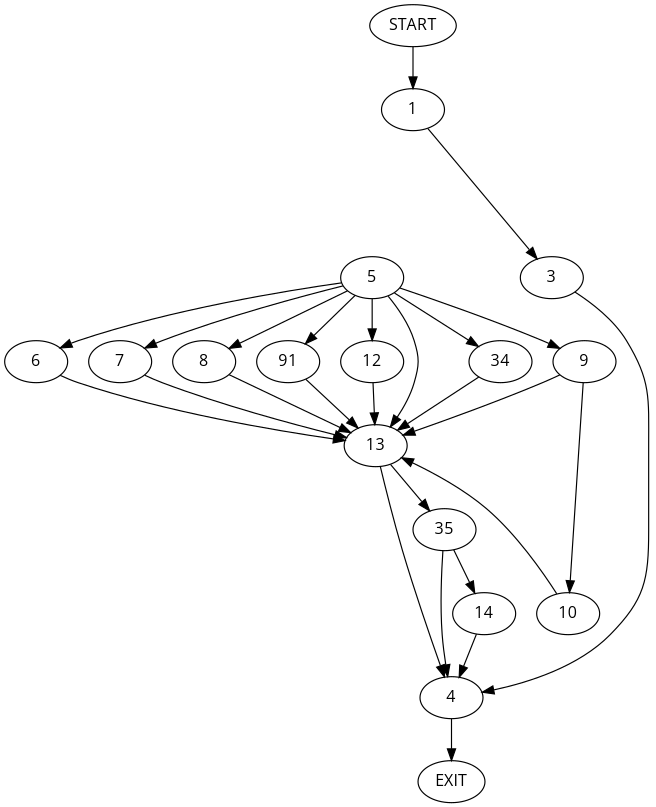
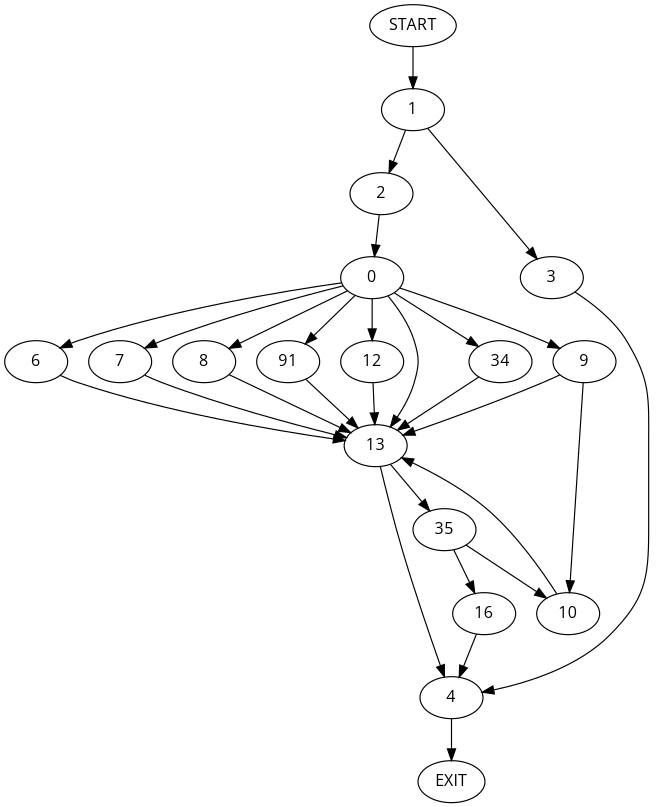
  digraph {
    fontname="Open Sans"
    node [fontname="Open Sans"]
    edge [fontname="Open Sans"]
    n1 [label=START]
    1
+   2
    3
    n5 [label=EXIT]
-   5
+   5 [label=0]
    4
    6
    7
    8
    9
    n12 [label=91]
    12
    13
    n15 [label=34]
    10
    n17 [label=35]
-   16 [label=14]
+   16
    n1 -> 1
+   1 -> 2
    1 -> 3
+   2 -> 5
    3 -> 4
    5 -> 6
    5 -> 7
    5 -> 8
    5 -> 9
    5 -> n12
    5 -> 12
    5 -> 13
    5 -> n15
    4 -> n5
    6 -> 13
    7 -> 13
    8 -> 13
    9 -> 13
    9 -> 10
    n12 -> 13
    12 -> 13
    13 -> 4
    13 -> n17
    n15 -> 13
    10 -> 13
-   n17 -> 4
+   n17 -> 10
    n17 -> 16
    16 -> 4
  }
